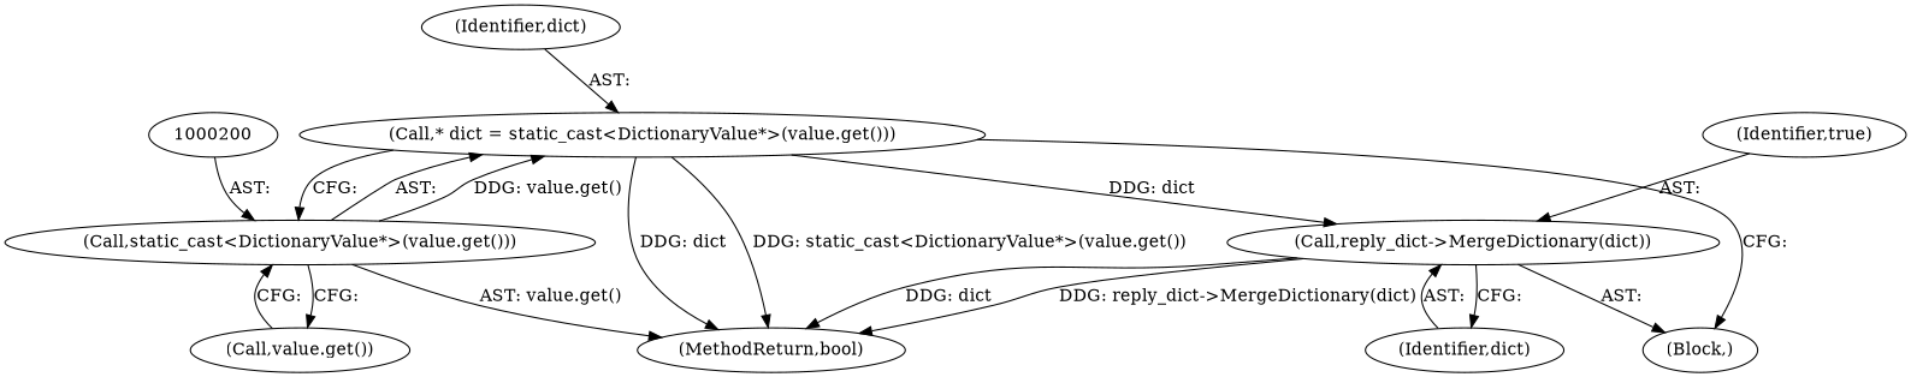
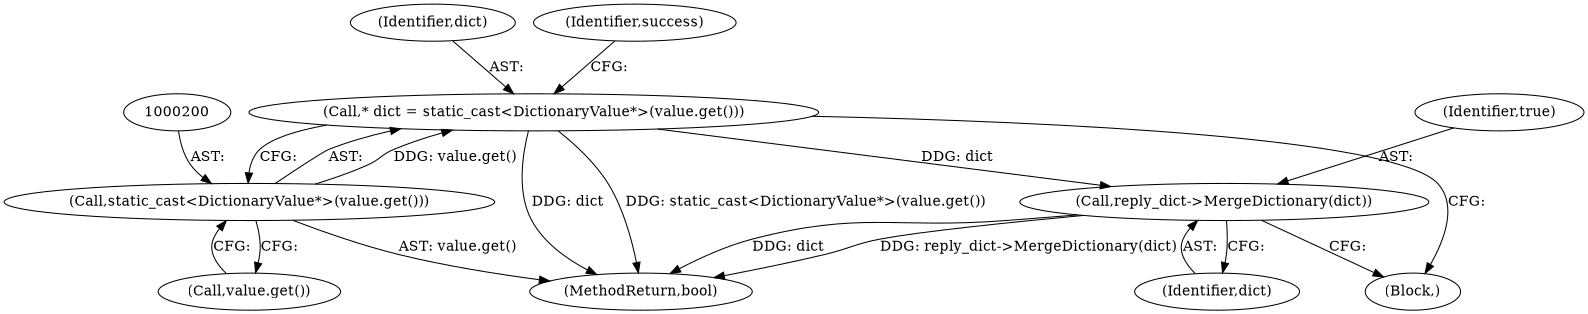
  digraph {
    n1 [label="(Call,reply_dict->MergeDictionary(dict))"]
    n2 [label="(MethodReturn,bool)"]
    n3 [label="(Block,)"]
    n4 [label="(Identifier,dict)"]
    n5 [label="(Call,* dict = static_cast<DictionaryValue*>(value.get()))"]
    n6 [label="(Call,static_cast<DictionaryValue*>(value.get()))"]
    n7 [label="(Call,value.get())"]
    n8 [label="(Identifier,true)"]
    n9 [label="(Identifier,dict)"]
+   n10 [label="(Identifier,success)"]
    1000200
    n1 -> n2 [label="DDG: dict"]
    n1 -> n2 [label="DDG: reply_dict->MergeDictionary(dict)"]
-   n1 -> n3 [label="AST: "]
+   n1 -> n3 [label="CFG: "]
    n1 -> n4 [label="CFG: "]
    n4 -> n1 [label="AST: "]
    n5 -> n1 [label="DDG: dict"]
    n5 -> n2 [label="DDG: static_cast<DictionaryValue*>(value.get())"]
    n5 -> n2 [label="DDG: dict"]
    n5 -> n3 [label="CFG: "]
    n5 -> n6 [label="CFG: "]
    n6 -> n2 [label="AST: value.get()"]
    n6 -> n5 [label="AST: "]
    n6 -> n5 [label="DDG: value.get()"]
    n6 -> n7 [label="CFG: "]
    n7 -> n6 [label="CFG: "]
    n8 -> n1 [label="AST: "]
    n9 -> n5 [label="AST: "]
+   n10 -> n5 [label="CFG: "]
    1000200 -> n6 [label="AST: "]
  }
